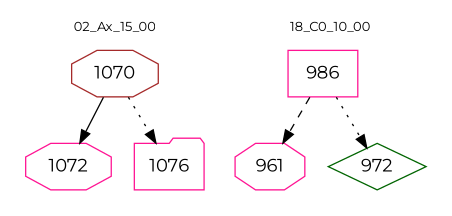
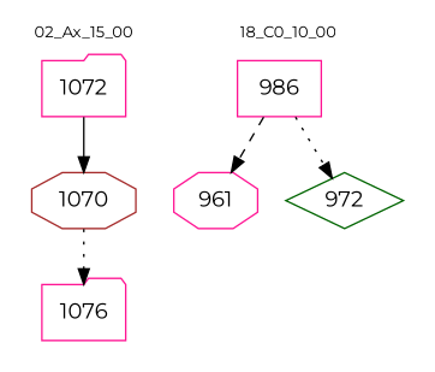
  digraph {
    fontname=Montserrat
    node [color=deeppink fontname=Montserrat shape=octagon]
    edge [color=black fontname=Montserrat style=dotted]
    n1 [color=brown label=1070]
-   n2 [label=1072]
+   n2 [label=1072 shape=folder]
    n3 [label=1076 shape=folder]
    n4 [label=986 shape=box]
    n5 [label=961]
    n6 [color=darkgreen label=972 shape=diamond]
    subgraph cluster_1 {
      color=white
      fontsize=10
      label="02_Ax_15_00"
      n1
      n2
      n3
    }
    subgraph cluster_2 {
      color=white
      fontsize=10
      label="18_C0_10_00"
      n4
      n5
      n6
    }
-   n1 -> n2 [style=solid]
+   n2 -> n1 [style=solid]
    n1 -> n3
    n4 -> n5 [style=dashed]
    n4 -> n6
  }
